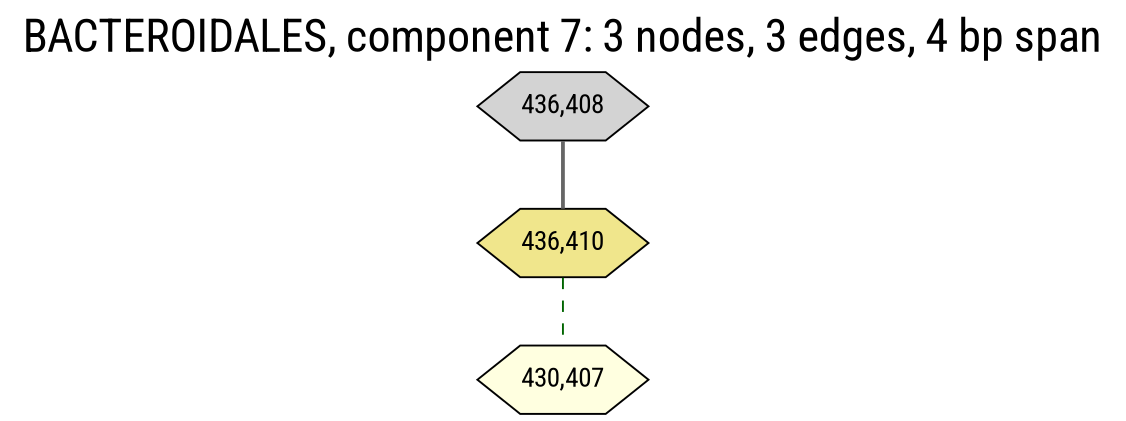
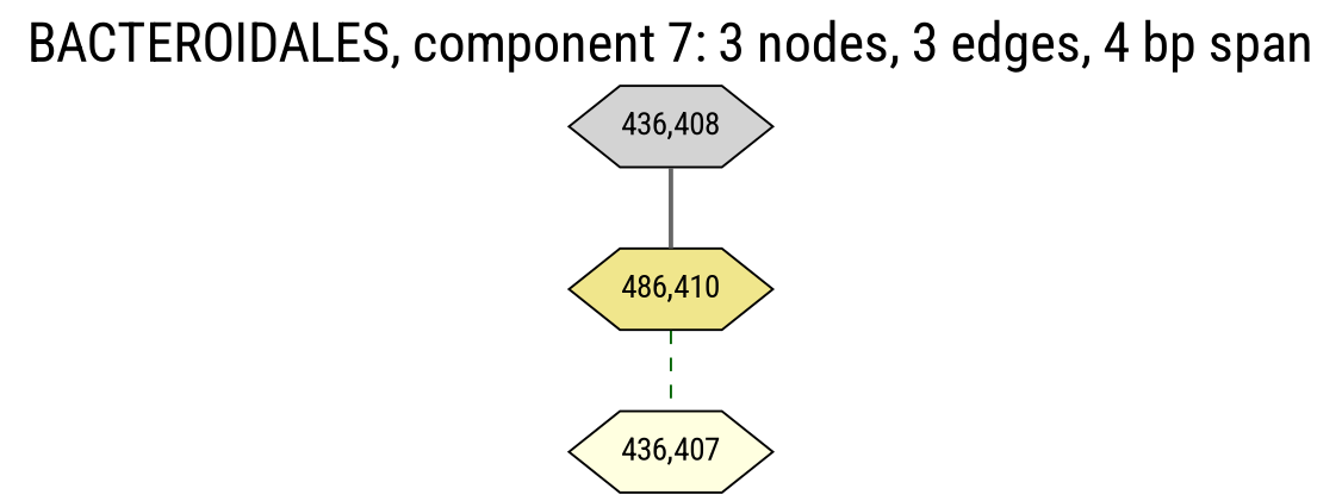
  graph {
    fontname="Roboto Condensed"
    fontsize=24
    label="BACTEROIDALES, component 7: 3 nodes, 3 edges, 4 bp span"
    labelloc=t
    node [fontcolor="#000000" fontname="Roboto Condensed" shape=hexagon style=filled]
    edge [fontname="Roboto Condensed"]
    "436,408" [fillcolor=lightgrey]
-   "436,410" [fillcolor=khaki]
-   "436,407" [fillcolor=lightyellow label="430,407"]
+   "436,410" [fillcolor=khaki label="486,410"]
+   "436,407" [fillcolor=lightyellow]
    "436,408" -- "436,410" [color=gray40 style=bold]
    "436,410" -- "436,407" [color=darkgreen style=dashed]
  }
